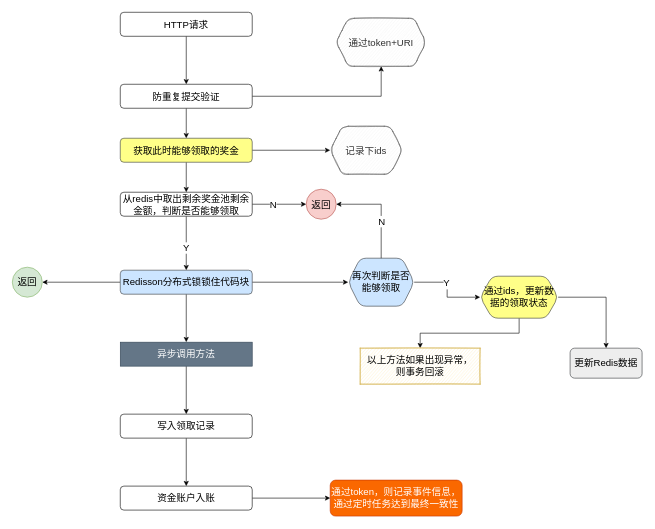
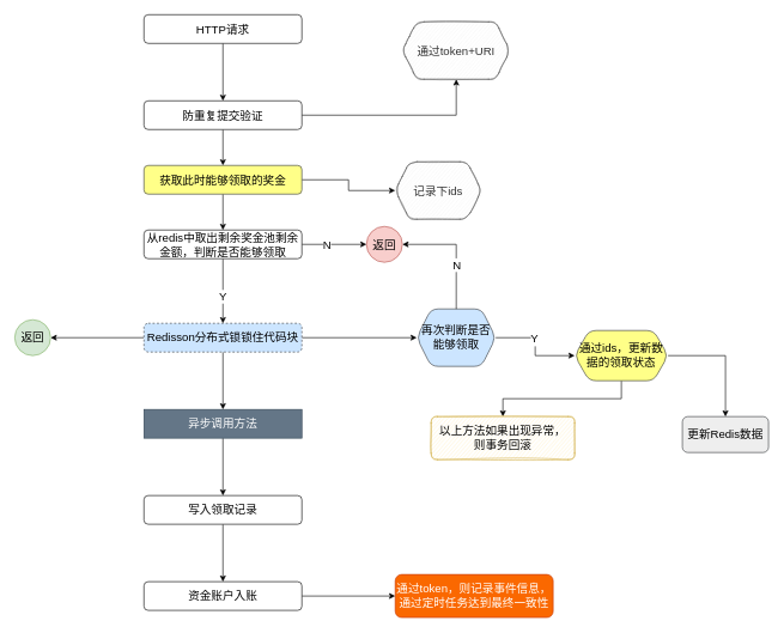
  <mxCell id="0" />
  <mxCell id="1" parent="0" />
  <mxCell id="2" value="" style="edgeStyle=orthogonalEdgeStyle;rounded=0;orthogonalLoop=1;jettySize=auto;html=1;fontSize=16;" edge="1" parent="1" source="3" target="6"><mxGeometry relative="1" as="geometry" /></mxCell>
  <mxCell id="3" value="HTTP请求" style="rounded=1;whiteSpace=wrap;html=1;fontSize=16;" vertex="1" parent="1"><mxGeometry x="200" y="20" width="220" height="40" as="geometry" /></mxCell>
  <mxCell id="4" value="" style="edgeStyle=orthogonalEdgeStyle;rounded=0;orthogonalLoop=1;jettySize=auto;html=1;fontSize=16;" edge="1" parent="1" source="6" target="7"><mxGeometry relative="1" as="geometry" /></mxCell>
  <mxCell id="5" value="" style="edgeStyle=orthogonalEdgeStyle;rounded=0;orthogonalLoop=1;jettySize=auto;html=1;fontSize=16;" edge="1" parent="1" source="6" target="10"><mxGeometry relative="1" as="geometry" /></mxCell>
  <mxCell id="6" value="防重复提交验证" style="rounded=1;whiteSpace=wrap;html=1;fontSize=16;" vertex="1" parent="1"><mxGeometry x="200" y="140" width="220" height="40" as="geometry" /></mxCell>
  <mxCell id="7" value="通过token+URI" style="shape=hexagon;perimeter=hexagonPerimeter2;whiteSpace=wrap;html=1;fixedSize=1;rounded=1;fontSize=16;shadow=0;sketch=1;fillColor=#f5f5f5;strokeColor=#666666;fontColor=#333333;" vertex="1" parent="1"><mxGeometry x="560" y="30" width="150" height="80" as="geometry" /></mxCell>
  <mxCell id="8" value="" style="edgeStyle=orthogonalEdgeStyle;rounded=0;orthogonalLoop=1;jettySize=auto;html=1;fontSize=16;" edge="1" parent="1" source="10" target="15"><mxGeometry relative="1" as="geometry" /></mxCell>
  <mxCell id="9" value="" style="edgeStyle=orthogonalEdgeStyle;rounded=0;orthogonalLoop=1;jettySize=auto;html=1;fontSize=16;" edge="1" parent="1" source="10" target="16"><mxGeometry relative="1" as="geometry" /></mxCell>
  <mxCell id="10" value="获取此时能够领取的奖金" style="rounded=1;whiteSpace=wrap;html=1;fontSize=16;fillColor=#ffff88;strokeColor=#36393d;" vertex="1" parent="1"><mxGeometry x="200" y="230" width="220" height="40" as="geometry" /></mxCell>
  <mxCell id="11" value="" style="edgeStyle=orthogonalEdgeStyle;rounded=0;orthogonalLoop=1;jettySize=auto;html=1;fontSize=16;" edge="1" parent="1" source="15" target="17"><mxGeometry relative="1" as="geometry" /></mxCell>
  <mxCell id="12" value="N" style="edgeLabel;html=1;align=center;verticalAlign=middle;resizable=0;points=[];fontSize=16;" vertex="1" connectable="0" parent="11"><mxGeometry x="-0.246" relative="1" as="geometry"><mxPoint as="offset" /></mxGeometry></mxCell>
  <mxCell id="13" value="" style="edgeStyle=orthogonalEdgeStyle;rounded=0;orthogonalLoop=1;jettySize=auto;html=1;fontSize=16;" edge="1" parent="1" source="15" target="21"><mxGeometry relative="1" as="geometry" /></mxCell>
  <mxCell id="14" value="Y" style="edgeLabel;html=1;align=center;verticalAlign=middle;resizable=0;points=[];fontSize=16;" vertex="1" connectable="0" parent="13"><mxGeometry x="0.159" y="-1" relative="1" as="geometry"><mxPoint as="offset" /></mxGeometry></mxCell>
  <mxCell id="15" value="从redis中取出剩余奖金池剩余金额，判断是否能够领取" style="rounded=1;whiteSpace=wrap;html=1;fontSize=16;" vertex="1" parent="1"><mxGeometry x="200" y="320" width="220" height="40" as="geometry" /></mxCell>
- <mxCell id="16" value="记录下ids" style="shape=hexagon;perimeter=hexagonPerimeter2;whiteSpace=wrap;html=1;fixedSize=1;rounded=1;fontSize=16;fillColor=#f5f5f5;strokeColor=#666666;fontColor=#333333;sketch=1;" vertex="1" parent="1"><mxGeometry x="550" y="210" width="120" height="80" as="geometry" /></mxCell>
+ <mxCell id="16" value="记录下ids" style="shape=hexagon;perimeter=hexagonPerimeter2;whiteSpace=wrap;html=1;fixedSize=1;rounded=1;fontSize=16;fillColor=#f5f5f5;strokeColor=#666666;fontColor=#333333;sketch=1;" vertex="1" parent="1"><mxGeometry x="550" y="225" width="120" height="80" as="geometry" /></mxCell>
  <mxCell id="17" value="返回" style="ellipse;whiteSpace=wrap;html=1;rounded=1;fontSize=16;fillColor=#f8cecc;strokeColor=#b85450;" vertex="1" parent="1"><mxGeometry x="510" y="315" width="50" height="50" as="geometry" /></mxCell>
  <mxCell id="18" value="" style="edgeStyle=orthogonalEdgeStyle;rounded=0;orthogonalLoop=1;jettySize=auto;html=1;fontSize=16;" edge="1" parent="1" source="21" target="22"><mxGeometry relative="1" as="geometry" /></mxCell>
  <mxCell id="19" value="" style="edgeStyle=orthogonalEdgeStyle;rounded=0;orthogonalLoop=1;jettySize=auto;html=1;fontSize=16;entryX=0.5;entryY=0;entryDx=0;entryDy=0;" edge="1" parent="1" source="21" target="24"><mxGeometry relative="1" as="geometry"><mxPoint x="310" y="570" as="targetPoint" /></mxGeometry></mxCell>
  <mxCell id="20" value="" style="edgeStyle=orthogonalEdgeStyle;rounded=0;orthogonalLoop=1;jettySize=auto;html=1;fontSize=16;" edge="1" parent="1" source="21" target="36"><mxGeometry relative="1" as="geometry" /></mxCell>
- <mxCell id="21" value="Redisson分布式锁锁住代码块" style="rounded=1;whiteSpace=wrap;html=1;fontSize=16;fillColor=#cce5ff;strokeColor=#36393d;" vertex="1" parent="1"><mxGeometry x="200" y="450" width="220" height="40" as="geometry" /></mxCell>
+ <mxCell id="21" value="Redisson分布式锁锁住代码块" style="rounded=1;whiteSpace=wrap;html=1;fontSize=16;fillColor=#cce5ff;strokeColor=#36393d;dashed=1;" vertex="1" parent="1"><mxGeometry x="200" y="450" width="220" height="40" as="geometry" /></mxCell>
  <mxCell id="22" value="再次判断是否&lt;br&gt;能够领取" style="shape=hexagon;perimeter=hexagonPerimeter2;whiteSpace=wrap;html=1;fixedSize=1;rounded=1;fontSize=16;fillColor=#cce5ff;strokeColor=#36393d;sketch=0;" vertex="1" parent="1"><mxGeometry x="580" y="430" width="110" height="80" as="geometry" /></mxCell>
  <mxCell id="23" value="" style="edgeStyle=orthogonalEdgeStyle;rounded=0;orthogonalLoop=1;jettySize=auto;html=1;fontSize=16;" edge="1" parent="1" source="24" target="26"><mxGeometry relative="1" as="geometry" /></mxCell>
  <mxCell id="24" value="异步调用方法" style="whiteSpace=wrap;html=1;fontSize=16;fillColor=#647687;strokeColor=#314354;fontColor=#ffffff;rounded=0;" vertex="1" parent="1"><mxGeometry x="200" y="570" width="220" height="40" as="geometry" /></mxCell>
  <mxCell id="25" value="" style="edgeStyle=orthogonalEdgeStyle;rounded=0;orthogonalLoop=1;jettySize=auto;html=1;fontSize=16;" edge="1" parent="1" source="26" target="28"><mxGeometry relative="1" as="geometry" /></mxCell>
  <mxCell id="26" value="写入领取记录" style="rounded=1;whiteSpace=wrap;html=1;fontSize=16;" vertex="1" parent="1"><mxGeometry x="200" y="690" width="220" height="40" as="geometry" /></mxCell>
  <mxCell id="27" value="" style="edgeStyle=orthogonalEdgeStyle;rounded=0;orthogonalLoop=1;jettySize=auto;html=1;fontSize=16;" edge="1" parent="1" source="28" target="29"><mxGeometry relative="1" as="geometry" /></mxCell>
  <mxCell id="28" value="资金账户入账" style="rounded=1;whiteSpace=wrap;html=1;fontSize=16;" vertex="1" parent="1"><mxGeometry x="200" y="810" width="220" height="40" as="geometry" /></mxCell>
  <mxCell id="29" value="&lt;span&gt;通过token，则记录事件信息，通过定时任务达到最终一致性&lt;/span&gt;" style="whiteSpace=wrap;html=1;rounded=1;fontSize=16;fillColor=#fa6800;strokeColor=#C73500;fontColor=#ffffff;" vertex="1" parent="1"><mxGeometry x="550" y="800" width="220" height="60" as="geometry" /></mxCell>
  <mxCell id="30" value="" style="edgeStyle=orthogonalEdgeStyle;rounded=0;orthogonalLoop=1;jettySize=auto;html=1;fontSize=16;" edge="1" parent="1" source="32" target="35"><mxGeometry relative="1" as="geometry" /></mxCell>
  <mxCell id="31" value="" style="edgeStyle=orthogonalEdgeStyle;rounded=0;orthogonalLoop=1;jettySize=auto;html=1;fontSize=16;" edge="1" parent="1" source="32" target="39"><mxGeometry relative="1" as="geometry" /></mxCell>
  <mxCell id="32" value="&lt;span style=&quot;color: rgb(0 , 0 , 0)&quot;&gt;通过ids，更新数据的领取状态&lt;/span&gt;" style="shape=hexagon;perimeter=hexagonPerimeter2;whiteSpace=wrap;html=1;fixedSize=1;rounded=1;fontSize=16;fillColor=#ffff88;strokeColor=#36393d;sketch=0;" vertex="1" parent="1"><mxGeometry x="800" y="460" width="130" height="70" as="geometry" /></mxCell>
  <mxCell id="33" value="" style="edgeStyle=orthogonalEdgeStyle;rounded=0;orthogonalLoop=1;jettySize=auto;html=1;fontSize=16;exitX=1;exitY=0.5;exitDx=0;exitDy=0;entryX=0;entryY=0.5;entryDx=0;entryDy=0;" edge="1" parent="1" source="22" target="32"><mxGeometry relative="1" as="geometry"><mxPoint x="430" y="480" as="sourcePoint" /><mxPoint x="685" y="450" as="targetPoint" /></mxGeometry></mxCell>
  <mxCell id="34" value="Y" style="edgeLabel;align=center;verticalAlign=middle;resizable=0;points=[];fontSize=16;" vertex="1" connectable="0" parent="33"><mxGeometry x="-0.19" y="-1" relative="1" as="geometry"><mxPoint as="offset" /></mxGeometry></mxCell>
- <mxCell id="35" value="&lt;span style=&quot;color: rgb(0 , 0 , 0)&quot;&gt;以上方法如果出现异常，&lt;br&gt;则事务回滚&lt;/span&gt;" style="whiteSpace=wrap;html=1;fontSize=16;strokeColor=#d6b656;fillColor=#fff2cc;sketch=1;rounded=0;" vertex="1" parent="1"><mxGeometry x="600" y="580" width="200" height="60" as="geometry" /></mxCell>
+ <mxCell id="35" value="&lt;span style=&quot;color: rgb(0 , 0 , 0)&quot;&gt;以上方法如果出现异常，&lt;br&gt;则事务回滚&lt;/span&gt;" style="whiteSpace=wrap;html=1;rounded=1;fontSize=16;strokeColor=#d6b656;fillColor=#fff2cc;sketch=1;" vertex="1" parent="1"><mxGeometry x="600" y="580" width="200" height="60" as="geometry" /></mxCell>
  <mxCell id="36" value="返回" style="ellipse;whiteSpace=wrap;html=1;rounded=1;fontSize=16;fillColor=#d5e8d4;strokeColor=#82b366;" vertex="1" parent="1"><mxGeometry x="20" y="445" width="50" height="50" as="geometry" /></mxCell>
  <mxCell id="37" value="" style="edgeStyle=orthogonalEdgeStyle;rounded=0;orthogonalLoop=1;jettySize=auto;html=1;fontSize=16;entryX=1;entryY=0.5;entryDx=0;entryDy=0;exitX=0.5;exitY=0;exitDx=0;exitDy=0;" edge="1" parent="1" source="22" target="17"><mxGeometry relative="1" as="geometry"><mxPoint x="430" y="350" as="sourcePoint" /><mxPoint x="520" y="350" as="targetPoint" /></mxGeometry></mxCell>
  <mxCell id="38" value="N" style="edgeLabel;html=1;align=center;verticalAlign=middle;resizable=0;points=[];fontSize=16;" vertex="1" connectable="0" parent="37"><mxGeometry x="-0.246" relative="1" as="geometry"><mxPoint as="offset" /></mxGeometry></mxCell>
  <mxCell id="39" value="更新Redis数据" style="whiteSpace=wrap;html=1;rounded=1;fontSize=16;strokeColor=#36393d;fillColor=#eeeeee;sketch=0;" vertex="1" parent="1"><mxGeometry x="950" y="580" width="120" height="50" as="geometry" /></mxCell>
